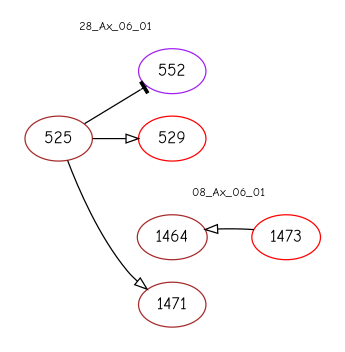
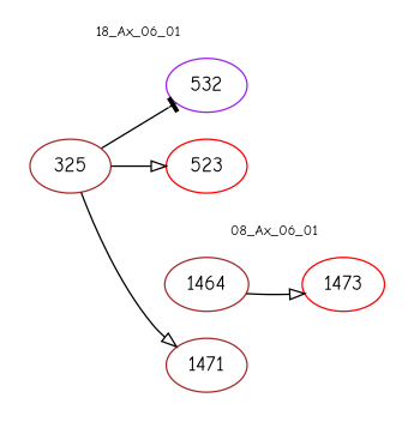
  digraph {
    fontname="Comic Neue"
    rankdir=LR
    node [color=brown fontname="Comic Neue"]
    edge [arrowhead=onormal color=black fontname="Comic Neue"]
-   n1 [label=525]
-   n2 [color=red label=529]
-   n3 [color=purple label=552]
+   n1 [label=325]
+   n2 [color=red label=523]
+   n3 [color=purple label=532]
    n4 [label=1464]
    n5 [color=red label=1473]
    n6 [label=1471]
    subgraph cluster_1 {
      color=white
      fontsize=10
-     label="28_Ax_06_01"
+     label="18_Ax_06_01"
      n1
      n2
      n3
    }
    subgraph cluster_2 {
      color=white
      fontsize=10
      label="08_Ax_06_01"
      n4
      n5
      n6
    }
    n1 -> n2
    n1 -> n3 [arrowhead=tee]
    n1 -> n6
-   n5 -> n4
+   n4 -> n5
  }
